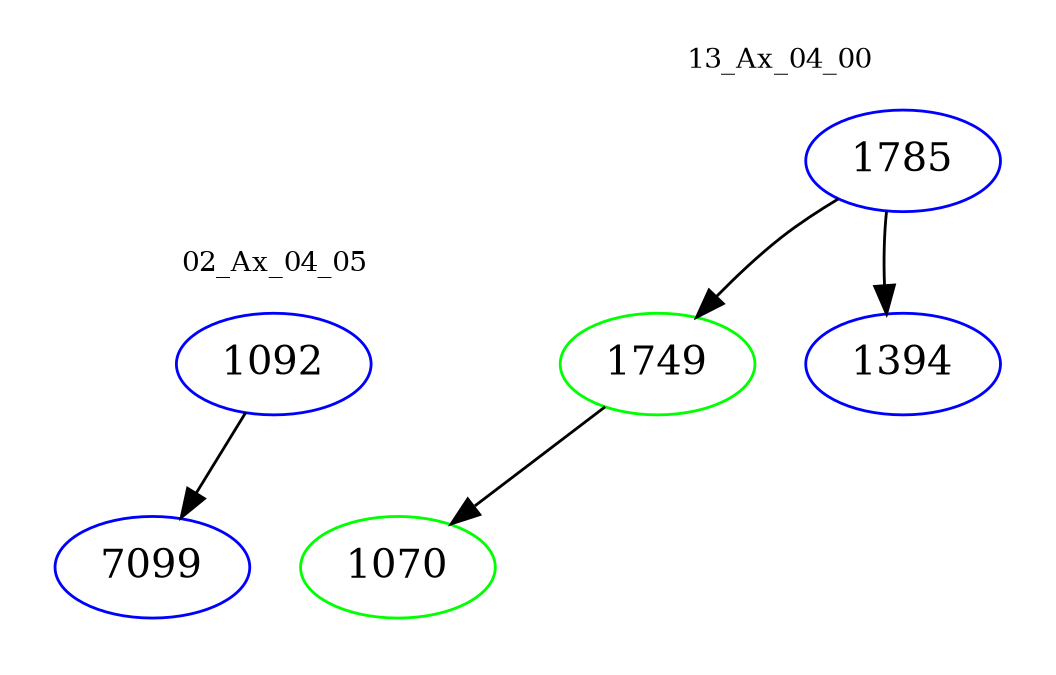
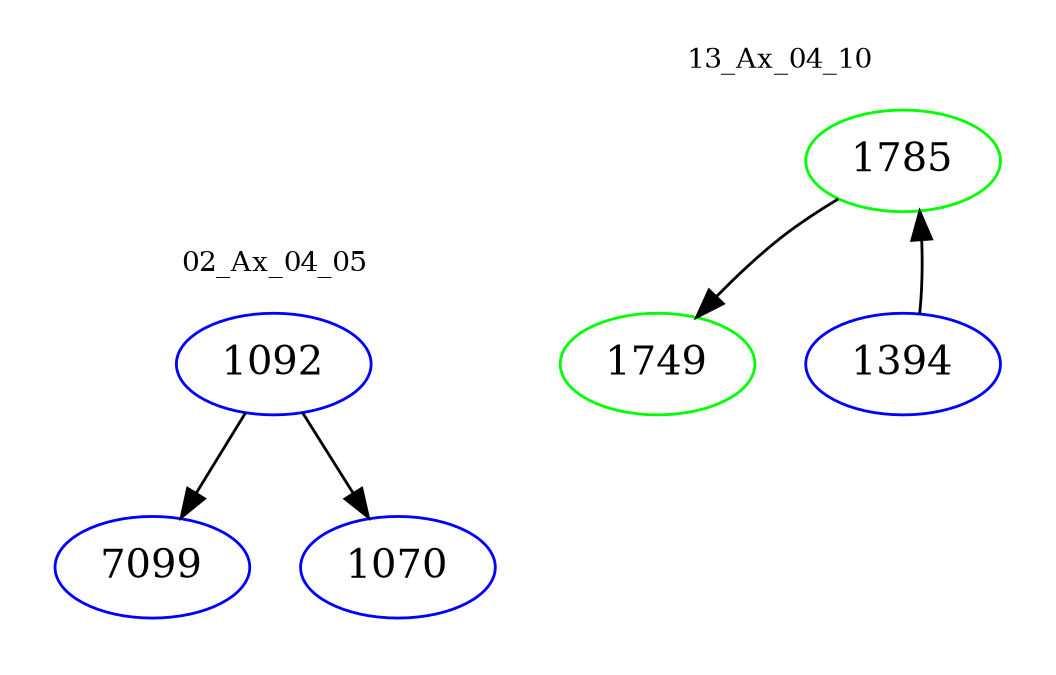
  digraph {
    node [color=blue]
    edge [color=black]
    n1 [label=1092]
-   n2 [color=green label=1070]
+   n2 [label=1070]
    n3 [label=7099]
-   n4 [label=1785]
+   n4 [color=green label=1785]
    n5 [color=green label=1749]
    n6 [label=1394]
    subgraph cluster_1 {
      color=white
      fontsize=10
      label="02_Ax_04_05"
      n1
      n2
      n3
    }
    subgraph cluster_2 {
      color=white
      fontsize=10
-     label="13_Ax_04_00"
+     label="13_Ax_04_10"
      n4
      n5
      n6
    }
-   n5 -> n2
+   n1 -> n2
    n1 -> n3
    n4 -> n5
-   n4 -> n6
+   n6 -> n4
  }
